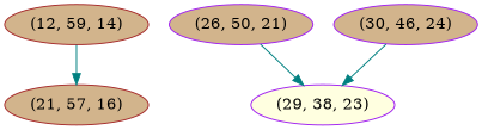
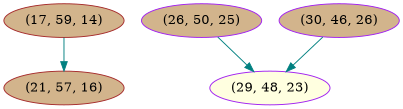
  digraph {
    node [color=purple fillcolor=tan style=filled]
    edge [color=teal]
-   "(17, 59, 14)" [color=brown label="(12, 59, 14)"]
+   "(17, 59, 14)" [color=brown]
    "(21, 57, 16)" [color=brown]
-   "(29, 48, 23)" [fillcolor=lightyellow label="(29, 38, 23)"]
-   "(26, 50, 21)"
-   "(30, 46, 24)"
+   "(29, 48, 23)" [fillcolor=lightyellow]
+   "(26, 50, 21)" [label="(26, 50, 25)"]
+   "(30, 46, 24)" [label="(30, 46, 26)"]
    "(17, 59, 14)" -> "(21, 57, 16)"
    "(26, 50, 21)" -> "(29, 48, 23)"
    "(30, 46, 24)" -> "(29, 48, 23)"
  }
